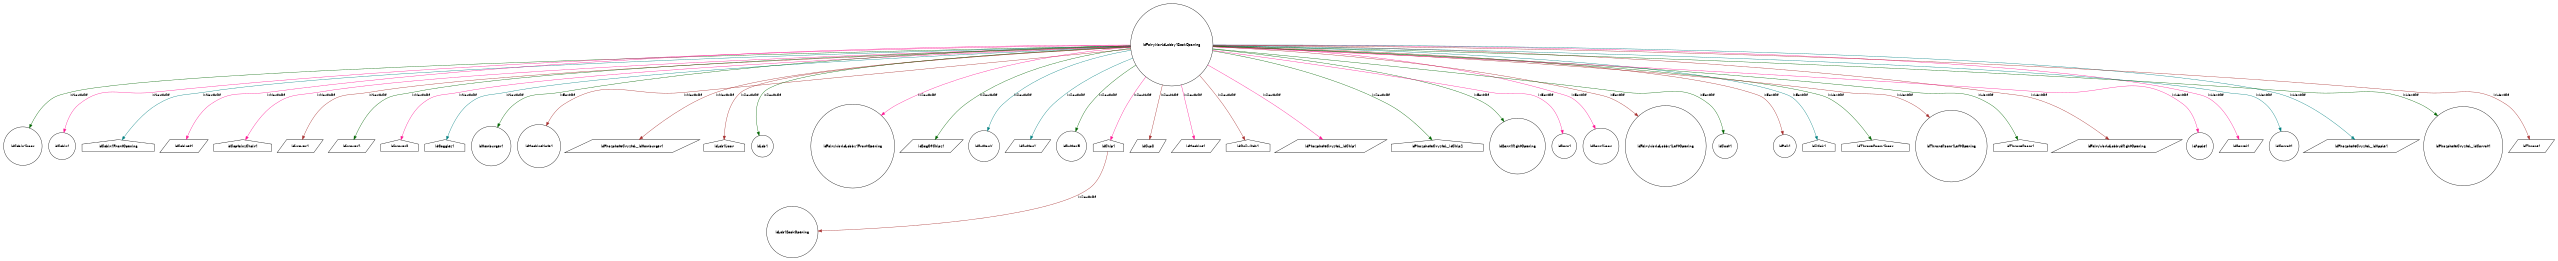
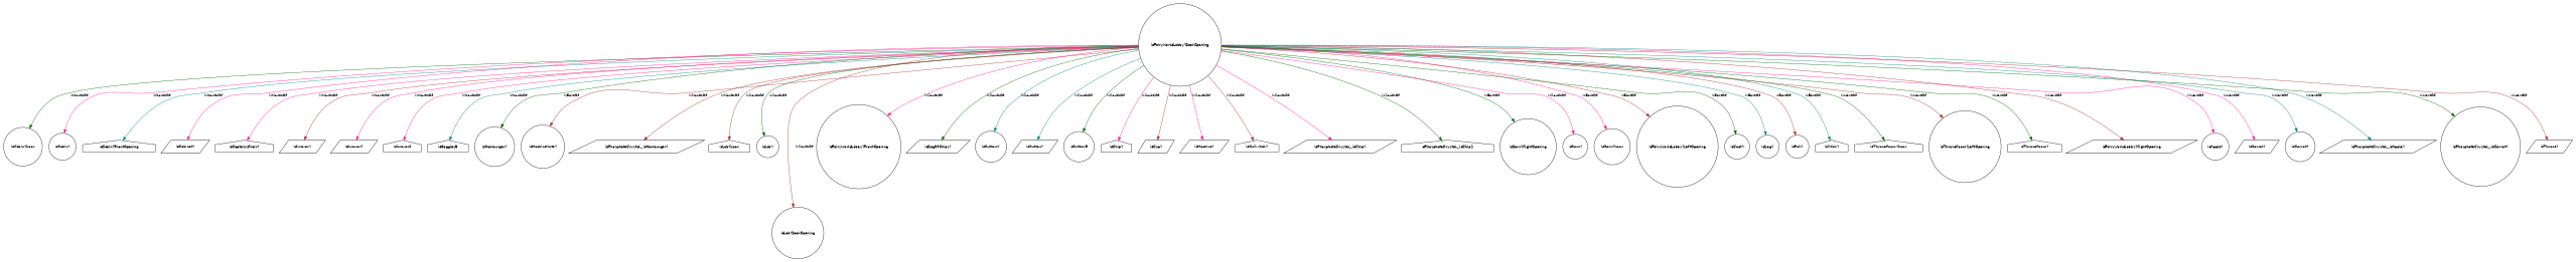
  strict digraph {
    fontname="Patrick Hand"
    node [fontname="Patrick Hand" node_type=entity_node shape=circle]
    edge [color=darkgreen edge_type=relationship fontname="Patrick Hand"]
    idFairyWorldLobby1BackOpening
    idCabin1Door
    idCabin1
    idCabin1FrontOpening [shape=house]
    idCabinet1 [shape=parallelogram]
    idCaptainsChair1 [shape=house]
    idDrawer1 [shape=parallelogram]
    idDrawer2 [shape=parallelogram]
    idDrawer3 [shape=house]
-   idGoggles1 [shape=house]
+   idGoggles1 [shape=house label=idGoggles5]
    idHamburger1
    idMachineNote1
    idPhosphateCrystal_idHamburger1 [shape=parallelogram]
    idLab1Door [shape=house]
    idLab1
    idLab1BackOpening
    idFairyWorldLobby1FrontOpening
    idBagOfChips1 [shape=parallelogram]
    idButtonX
    idButtonY [shape=parallelogram]
    idButtonZ
    idChip1 [shape=house]
-   idCup1 [shape=parallelogram label=idCup8]
+   idCup1 [shape=parallelogram]
    idMachine1 [shape=parallelogram]
    idOnSwitch1 [shape=house]
    idPhosphateCrystal_idChip1 [shape=parallelogram]
    idPhosphateCrystal_idChip2 [shape=house]
    idBarn1RightOpening
    idBarn1
    idBarn1Door
    idFairyWorldLobby1LeftOpening
    idCoat1
+   idDog1
    idPail1
    idStick1 [shape=house]
    idThroneRoom1Door [shape=house]
    idThroneRoom1LeftOpening
    idThroneRoom1 [shape=house]
-   idFairyWorldLobby1RightOpening [shape=parallelogram label=idFairyWorldLobby6RightOpening]
+   idFairyWorldLobby1RightOpening [shape=parallelogram]
    idApple1
    idBarrel1 [shape=parallelogram]
    idCarrot1
    idPhosphateCrystal_idApple1 [shape=parallelogram]
    idPhosphateCrystal_idCarrot1
    idThrone1 [shape=parallelogram]
    idFairyWorldLobby1BackOpening -> idCabin1Door [label=isNorthOf]
    idFairyWorldLobby1BackOpening -> idCabin1 [color=deeppink label=isNorthOf]
    idFairyWorldLobby1BackOpening -> idCabin1FrontOpening [color=teal label=isNorthOf]
    idFairyWorldLobby1BackOpening -> idCabinet1 [color=deeppink label=isNorthOf]
    idFairyWorldLobby1BackOpening -> idCaptainsChair1 [color=deeppink label=isNorthOf]
    idFairyWorldLobby1BackOpening -> idDrawer1 [color=brown label=isNorthOf]
-   idFairyWorldLobby1BackOpening -> idDrawer2 [label=isNorthOf]
+   idFairyWorldLobby1BackOpening -> idDrawer2 [color=deeppink label=isNorthOf]
    idFairyWorldLobby1BackOpening -> idDrawer3 [color=deeppink label=isNorthOf]
    idFairyWorldLobby1BackOpening -> idGoggles1 [color=teal label=isNorthOf]
    idFairyWorldLobby1BackOpening -> idHamburger1 [label=isEastOf]
    idFairyWorldLobby1BackOpening -> idMachineNote1 [color=brown label=isNorthOf]
    idFairyWorldLobby1BackOpening -> idPhosphateCrystal_idHamburger1 [color=brown label=isNorthOf]
    idFairyWorldLobby1BackOpening -> idLab1Door [color=brown label=isSouthOf]
    idFairyWorldLobby1BackOpening -> idLab1 [label=isSouthOf]
-   idChip1 -> idLab1BackOpening [color=brown label=isSouthOf]
+   idFairyWorldLobby1BackOpening -> idLab1BackOpening [color=brown label=isSouthOf]
    idFairyWorldLobby1BackOpening -> idFairyWorldLobby1FrontOpening [color=deeppink label=isSouthOf]
    idFairyWorldLobby1BackOpening -> idBagOfChips1 [label=isSouthOf]
    idFairyWorldLobby1BackOpening -> idButtonX [color=teal label=isSouthOf]
    idFairyWorldLobby1BackOpening -> idButtonY [color=teal label=isSouthOf]
    idFairyWorldLobby1BackOpening -> idButtonZ [label=isSouthOf]
    idFairyWorldLobby1BackOpening -> idChip1 [color=deeppink label=isSouthOf]
    idFairyWorldLobby1BackOpening -> idCup1 [color=brown label=isSouthOf]
    idFairyWorldLobby1BackOpening -> idMachine1 [color=deeppink label=isSouthOf]
    idFairyWorldLobby1BackOpening -> idOnSwitch1 [color=brown label=isSouthOf]
    idFairyWorldLobby1BackOpening -> idPhosphateCrystal_idChip1 [color=deeppink label=isSouthOf]
    idFairyWorldLobby1BackOpening -> idPhosphateCrystal_idChip2 [label=isSouthOf]
    idFairyWorldLobby1BackOpening -> idBarn1RightOpening [label=isEastOf]
-   idFairyWorldLobby1BackOpening -> idBarn1 [color=deeppink label=isEastOf]
+   idFairyWorldLobby1BackOpening -> idBarn1 [color=deeppink label=isSouthOf]
    idFairyWorldLobby1BackOpening -> idBarn1Door [color=deeppink label=isEastOf]
    idFairyWorldLobby1BackOpening -> idFairyWorldLobby1LeftOpening [color=brown label=isEastOf]
    idFairyWorldLobby1BackOpening -> idCoat1 [label=isEastOf]
+   idFairyWorldLobby1BackOpening -> idDog1 [color=teal label=isEastOf]
    idFairyWorldLobby1BackOpening -> idPail1 [color=brown label=isEastOf]
    idFairyWorldLobby1BackOpening -> idStick1 [color=teal label=isEastOf]
    idFairyWorldLobby1BackOpening -> idThroneRoom1Door [label=isWestOf]
    idFairyWorldLobby1BackOpening -> idThroneRoom1LeftOpening [color=brown label=isWestOf]
    idFairyWorldLobby1BackOpening -> idThroneRoom1 [label=isWestOf]
    idFairyWorldLobby1BackOpening -> idFairyWorldLobby1RightOpening [color=brown label=isWestOf]
    idFairyWorldLobby1BackOpening -> idApple1 [color=deeppink label=isWestOf]
    idFairyWorldLobby1BackOpening -> idBarrel1 [color=deeppink label=isWestOf]
    idFairyWorldLobby1BackOpening -> idCarrot1 [color=teal label=isWestOf]
    idFairyWorldLobby1BackOpening -> idPhosphateCrystal_idApple1 [color=teal label=isWestOf]
    idFairyWorldLobby1BackOpening -> idPhosphateCrystal_idCarrot1 [label=isWestOf]
    idFairyWorldLobby1BackOpening -> idThrone1 [color=brown label=isWestOf]
  }
